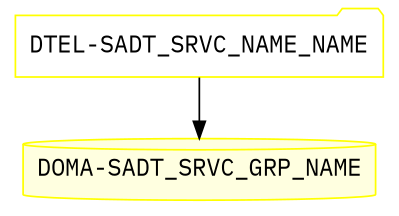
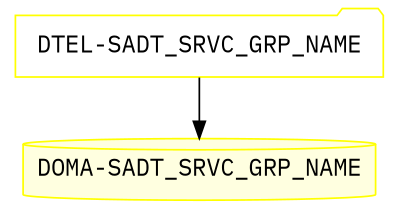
  digraph {
    fontname="IBM Plex Mono"
    node [color=yellow style=filled fontname="IBM Plex Mono"]
-   "DTEL-SADT_SRVC_GRP_NAME" [shape=folder fillcolor=white label="DTEL-SADT_SRVC_NAME_NAME"]
+   "DTEL-SADT_SRVC_GRP_NAME" [shape=folder fillcolor=white]
    "DOMA-SADT_SRVC_GRP_NAME" [shape=cylinder fillcolor=lightyellow]
    "DTEL-SADT_SRVC_GRP_NAME" -> "DOMA-SADT_SRVC_GRP_NAME" [fontname="IBM Plex Mono"]
  }
